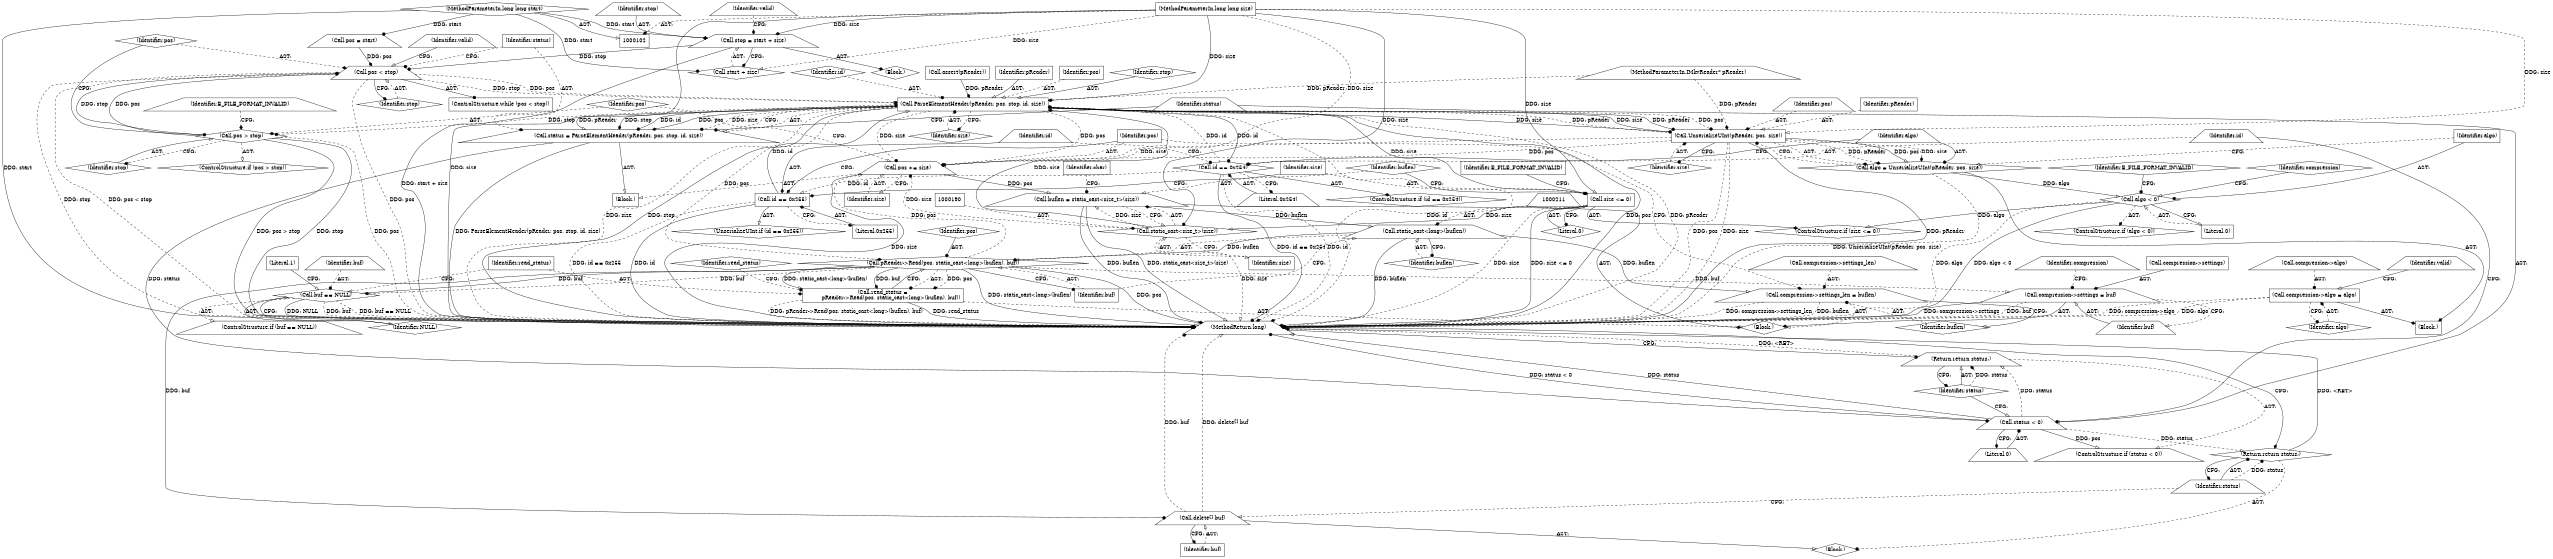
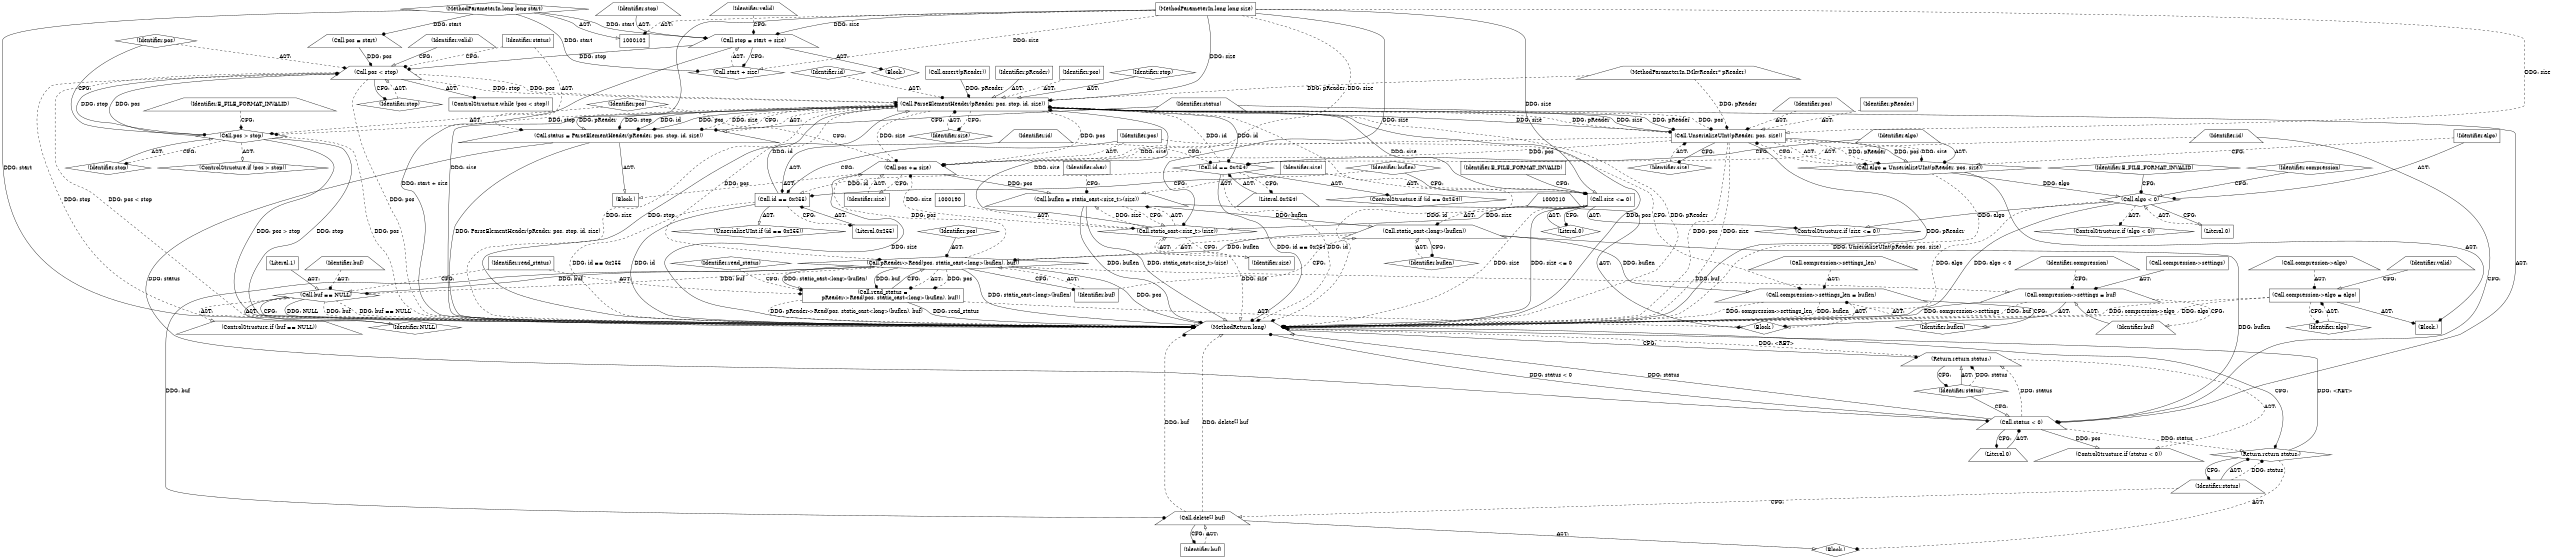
  digraph {
    node [shape=diamond]
    edge [arrowhead=onormal style=dashed]
    n1 [label="(Call,stop = start + size)" shape=trapezium]
    n2 [label="(Call,pos < stop)" shape=trapezium]
    n3 [label="(MethodReturn,long)" shape=trapezium]
    n4 [label="(Call,start + size)"]
    n5 [label="(Block,)"]
    n6 [label="(Call,ParseElementHeader(pReader, pos, stop, id, size))" shape=box]
    n7 [label="(Identifier,stop)"]
    n8 [label="(ControlStructure,while (pos < stop))" shape=box]
    n9 [label="(Return,return status;)" shape=trapezium]
    n10 [label="(Return,return status;)"]
    n11 [label="(MethodParameterIn,long long start)"]
    n12 [label="(Call,pos = start)" shape=trapezium]
    1000102 [shape=box]
    n14 [label="(MethodParameterIn,long long size)" shape=box]
    n15 [label="(Call,UnserializeUInt(pReader, pos, size))" shape=box]
    n16 [label="(Call,pos += size)" shape=trapezium]
    n17 [label="(Call,size <= 0)" shape=box]
    n18 [label="(Call,static_cast<size_t>(size))"]
    n19 [label="(Call,status = ParseElementHeader(pReader, pos, stop, id, size))" shape=trapezium]
    n20 [label="(Call,id == 0x254)"]
    n21 [label="(Call,pos > stop)"]
    n22 [label="(Call,pReader->Read(pos, static_cast<long>(buflen), buf))"]
    n23 [label="(Identifier,size)"]
    n24 [label="(Call,algo = UnserializeUInt(pReader, pos, size))"]
    n25 [label="(Identifier,size)"]
    n26 [label="(Block,)" shape=box]
    n27 [label="(Identifier,size)" shape=box]
    n28 [label="(Call,buflen = static_cast<size_t>(size))" shape=trapezium]
    n29 [label="(ControlStructure,if (size <= 0))"]
    n30 [label="(Literal,0)"]
    n31 [label="(Identifier,size)" shape=box]
    n32 [label="(Call,status < 0)" shape=trapezium]
    n33 [label="(Call,id == 0x255)" shape=box]
    n34 [label="(Literal,0x254)" shape=trapezium]
    n35 [label="(ControlStructure,if (id == 0x254))"]
    n36 [label="(Identifier,stop)"]
    n37 [label="(ControlStructure,if (pos > stop))"]
    n38 [label="(Call,buf == NULL)"]
    n39 [label="(Call,read_status =\n          pReader->Read(pos, static_cast<long>(buflen), buf))" shape=box]
    n40 [label="(Call,delete[] buf)" shape=trapezium]
    n41 [label="(Call,compression->settings = buf)" shape=trapezium]
    n42 [label="(Identifier,buf)" shape=box]
    n43 [label="(ControlStructure,if (status < 0))" shape=trapezium]
    n44 [label="(Literal,0)" shape=trapezium]
    n45 [label="(Identifier,status)"]
    n46 [label="(Identifier,status)" shape=trapezium]
    n47 [label="(Block,)"]
    n48 [label="(UnserializeUInt,if (id == 0x255))"]
    n49 [label="(Literal,0x255)" shape=box]
    n50 [label="(Call,algo < 0)"]
    n51 [label="(Block,)" shape=box]
    n52 [label="(Literal,0)" shape=box]
    n53 [label="(ControlStructure,if (algo < 0))"]
    n54 [label="(Call,compression->algo = algo)" shape=box]
    n55 [label="(Identifier,algo)"]
    n56 [label="(Call,static_cast<long>(buflen))" shape=trapezium]
    n57 [label="(Block,)"]
    n58 [label="(Call,compression->settings_len = buflen)" shape=trapezium]
    n59 [label="(Identifier,buflen)"]
    n60 [label="(Identifier,buflen)"]
    n61 [label="(ControlStructure,if (buf == NULL))" shape=trapezium]
    n62 [label="(Identifier,NULL)"]
    n63 [label="(Identifier,buf)" shape=box]
    n64 [label="(Identifier,buf)" shape=trapezium]
    n65 [label="(MethodParameterIn,IMkvReader* pReader)" shape=trapezium]
    n66 [label="(Identifier,id)"]
    n67 [label="(Identifier,pos)"]
    n68 [label="(Identifier,algo)" shape=trapezium]
    n69 [label="(Identifier,id)" shape=trapezium]
    n70 [label="(Identifier,id)" shape=trapezium]
    n71 [label="(Identifier,char)" shape=box]
    n72 [label="(Identifier,valid)" shape=trapezium]
    n73 [label="(Identifier,size)" shape=box]
    n74 [label="(Call,compression->settings_len)" shape=trapezium]
    n75 [label="(Identifier,algo)" shape=box]
    n76 [label="(Call,assert(pReader))" shape=box]
    n77 [label="(Identifier,stop)" shape=trapezium]
    n78 [label="(Literal,1)" shape=box]
    n79 [label="(Identifier,status)" shape=box]
    n80 [label="(Identifier,E_FILE_FORMAT_INVALID)" shape=box]
    n81 [label="(Identifier,pos)"]
    n82 [label="(Identifier,E_FILE_FORMAT_INVALID)" shape=trapezium]
    n83 [label="(Identifier,buf)" shape=trapezium]
    n84 [label="(Identifier,pos)" shape=trapezium]
    n85 [label="(Identifier,read_status)"]
    n86 [label="(Identifier,pReader)" shape=box]
    n87 [label="(Identifier,buflen)"]
    n88 [label="(Identifier,pos)" shape=box]
    n89 [label="(Identifier,read_status)" shape=box]
    n90 [label="(Identifier,E_FILE_FORMAT_INVALID)"]
    n91 [label="(Identifier,pos)" shape=box]
    n92 [label="(Call,compression->algo)" shape=trapezium]
    n93 [label="(Identifier,valid)" shape=trapezium]
    n94 [label="(Identifier,status)" shape=trapezium]
    n95 [label="(Identifier,pReader)" shape=box]
    n96 [label="(Identifier,compression)"]
    n97 [label="(Identifier,compression)" shape=trapezium]
    n98 [label="(Call,compression->settings)" shape=box]
    n99 [label="(Identifier,stop)"]
    n100 [label="(Identifier,pos)"]
    n101 [label="(Identifier,valid)" shape=trapezium]
    1000190 [shape=box]
-   1000210 [shape=trapezium label=1000211]
+   1000210 [shape=trapezium]
    n1 -> n2 [arrowhead=dot label="DDG: stop" style=solid]
    n1 -> n3 [arrowhead=dot label="DDG: start + size" style=solid]
    n1 -> n4 [arrowhead=diamond label="CFG: " style=solid]
    n1 -> n5 [arrowhead=diamond label="AST: " style=solid]
    n2 -> n3 [arrowhead=dot label="DDG: stop"]
    n2 -> n3 [arrowhead=dot label="DDG: pos < stop"]
    n2 -> n3 [arrowhead=diamond label="DDG: pos"]
    n2 -> n6 [label="DDG: pos"]
    n2 -> n6 [arrowhead=dot label="DDG: stop"]
    n2 -> n7 [arrowhead=diamond label="CFG: " style=solid]
    n2 -> n8 [arrowhead=dot label="AST: " style=solid]
    n3 -> n9 [arrowhead=dot label="CFG: " style=solid]
    n3 -> n10 [arrowhead=diamond label="CFG: " style=solid]
    n4 -> n1 [label="AST: "]
    n6 -> n3 [label="DDG: size"]
    n6 -> n3 [label="DDG: stop" style=solid]
    n6 -> n3 [arrowhead=diamond label="DDG: id"]
    n6 -> n3 [label="DDG: pos" style=solid]
    n6 -> n3 [label="DDG: pReader"]
    n6 -> n15 [arrowhead=dot label="DDG: pReader" style=solid]
    n6 -> n15 [arrowhead=dot label="DDG: pos"]
    n6 -> n15 [arrowhead=dot label="DDG: size" style=solid]
    n6 -> n16 [arrowhead=dot label="DDG: size"]
    n6 -> n16 [label="DDG: pos"]
    n6 -> n17 [arrowhead=diamond label="DDG: size" style=solid]
    n6 -> n19 [label="AST: "]
    n6 -> n19 [label="DDG: pReader" style=solid]
    n6 -> n19 [arrowhead=diamond label="DDG: stop" style=solid]
    n6 -> n19 [arrowhead=dot label="DDG: id" style=solid]
    n6 -> n19 [arrowhead=diamond label="DDG: pos" style=solid]
    n6 -> n19 [arrowhead=dot label="DDG: size"]
    n6 -> n20 [arrowhead=dot label="DDG: id" style=solid]
    n6 -> n21 [arrowhead=dot label="DDG: stop"]
    n6 -> n22 [arrowhead=diamond label="DDG: pos"]
    n6 -> n23 [arrowhead=diamond label="CFG: "]
    n7 -> n2 [label="AST: "]
    n9 -> n3 [arrowhead=diamond label="DDG: <RET>"]
    n9 -> n43 [label="AST: "]
    n9 -> n45 [arrowhead=diamond label="CFG: " style=solid]
    n10 -> n3 [label="DDG: <RET>" style=solid]
    n10 -> n46 [arrowhead=diamond label="CFG: " style=solid]
    n10 -> n47 [arrowhead=dot label="AST: "]
    n11 -> n1 [arrowhead=diamond label="DDG: start" style=solid]
    n11 -> n3 [arrowhead=dot label="DDG: start" style=solid]
    n11 -> n4 [arrowhead=dot label="DDG: start" style=solid]
    n11 -> n12 [arrowhead=dot label="DDG: start" style=solid]
    n11 -> 1000102 [label="AST: " style=solid]
    n12 -> n2 [arrowhead=diamond label="DDG: pos" style=solid]
    n14 -> n1 [arrowhead=diamond label="DDG: size" style=solid]
    n14 -> n3 [arrowhead=dot label="DDG: size" style=solid]
    n14 -> n4 [label="DDG: size"]
    n14 -> n6 [arrowhead=diamond label="DDG: size" style=solid]
    n14 -> 1000102 [arrowhead=diamond label="AST: "]
    n14 -> n15 [label="DDG: size"]
    n14 -> n16 [arrowhead=dot label="DDG: size"]
    n14 -> n17 [label="DDG: size" style=solid]
    n14 -> n18 [arrowhead=dot label="DDG: size" style=solid]
    n15 -> n3 [arrowhead=diamond label="DDG: size"]
    n15 -> n3 [arrowhead=diamond label="DDG: pReader" style=solid]
    n15 -> n3 [arrowhead=dot label="DDG: pos"]
    n15 -> n6 [label="DDG: pReader"]
    n15 -> n6 [label="DDG: size" style=solid]
    n15 -> n16 [arrowhead=dot label="DDG: size"]
    n15 -> n16 [label="DDG: pos"]
    n15 -> n24 [arrowhead=diamond label="AST: "]
    n15 -> n24 [arrowhead=diamond label="DDG: pReader"]
    n15 -> n24 [label="DDG: pos" style=solid]
    n15 -> n24 [arrowhead=diamond label="DDG: size"]
    n15 -> n25 [arrowhead=dot label="CFG: " style=solid]
    n16 -> n3 [arrowhead=diamond label="DDG: size" style=solid]
    n16 -> n26 [label="AST: "]
    n16 -> n27 [label="CFG: "]
    n16 -> n28 [label="DDG: pos" style=solid]
    n17 -> n3 [label="DDG: size <= 0" style=solid]
    n17 -> n3 [arrowhead=diamond label="DDG: size"]
    n17 -> n18 [label="DDG: size" style=solid]
    n17 -> n29 [arrowhead=diamond label="AST: " style=solid]
    n17 -> n30 [arrowhead=dot label="CFG: " style=solid]
    n18 -> n3 [label="DDG: size"]
    n18 -> n6 [arrowhead=diamond label="DDG: size" style=solid]
    n18 -> n16 [arrowhead=dot label="DDG: size"]
    n18 -> n28 [arrowhead=diamond label="AST: "]
    n18 -> n28 [label="DDG: size"]
    n18 -> n31 [label="CFG: "]
    n19 -> n3 [arrowhead=diamond label="DDG: ParseElementHeader(pReader, pos, stop, id, size)" style=solid]
    n19 -> n6 [arrowhead=dot label="CFG: "]
    n19 -> n26 [label="AST: " style=solid]
    n19 -> n32 [arrowhead=dot label="DDG: status" style=solid]
    n20 -> n3 [arrowhead=dot label="DDG: id == 0x254" style=solid]
    n20 -> n3 [arrowhead=diamond label="DDG: id"]
    n20 -> n6 [arrowhead=dot label="DDG: id"]
    n20 -> n33 [label="DDG: id"]
    n20 -> n34 [arrowhead=diamond label="CFG: "]
    n20 -> n35 [arrowhead=diamond label="AST: " style=solid]
    n21 -> n2 [arrowhead=dot label="DDG: pos" style=solid]
    n21 -> n2 [arrowhead=diamond label="DDG: stop" style=solid]
    n21 -> n3 [arrowhead=diamond label="DDG: stop" style=solid]
    n21 -> n3 [arrowhead=diamond label="DDG: pos"]
    n21 -> n3 [label="DDG: pos > stop" style=solid]
    n21 -> n36 [arrowhead=diamond label="CFG: "]
    n21 -> n37 [label="AST: "]
    n22 -> n3 [label="DDG: static_cast<long>(buflen)" style=solid]
    n22 -> n3 [label="DDG: pos" style=solid]
    n22 -> n16 [label="DDG: pos"]
    n22 -> n38 [arrowhead=diamond label="DDG: buf"]
    n22 -> n39 [arrowhead=dot label="AST: "]
    n22 -> n39 [arrowhead=diamond label="DDG: pos"]
    n22 -> n39 [label="DDG: static_cast<long>(buflen)" style=solid]
    n22 -> n39 [arrowhead=diamond label="DDG: buf" style=solid]
    n22 -> n40 [arrowhead=dot label="DDG: buf" style=solid]
    n22 -> n41 [label="DDG: buf"]
    n22 -> n42 [arrowhead=dot label="CFG: " style=solid]
    n23 -> n6 [arrowhead=dot label="AST: "]
    n24 -> n3 [arrowhead=dot label="DDG: UnserializeUInt(pReader, pos, size)"]
    n24 -> n15 [arrowhead=dot label="CFG: "]
    n24 -> n50 [label="DDG: algo" style=solid]
    n24 -> n51 [arrowhead=diamond label="AST: " style=solid]
    n25 -> n15 [arrowhead=diamond label="AST: "]
    n27 -> n16 [label="AST: "]
    n28 -> n3 [arrowhead=diamond label="DDG: buflen" style=solid]
    n28 -> n3 [label="DDG: static_cast<size_t>(size)" style=solid]
    n28 -> n18 [label="CFG: "]
    n28 -> n56 [label="DDG: buflen" style=solid]
    n28 -> n57 [arrowhead=diamond label="AST: " style=solid]
    n30 -> n17 [label="AST: " style=solid]
    n31 -> n18 [label="AST: "]
    n32 -> n3 [label="DDG: status" style=solid]
    n32 -> n3 [arrowhead=dot label="DDG: status < 0" style=solid]
    n32 -> n9 [label="DDG: status"]
    n32 -> n10 [label="DDG: status"]
    n32 -> n43 [label="DDG: pos" style=solid]
    n32 -> n44 [arrowhead=diamond label="CFG: " style=solid]
    n33 -> n3 [label="DDG: id == 0x255"]
    n33 -> n3 [arrowhead=dot label="DDG: id" style=solid]
    n33 -> n6 [label="DDG: id" style=solid]
    n33 -> n48 [label="AST: " style=solid]
    n33 -> n49 [arrowhead=diamond label="CFG: "]
    n34 -> n20 [arrowhead=diamond label="AST: " style=solid]
    n36 -> n21 [label="AST: " style=solid]
    n38 -> n3 [label="DDG: NULL" style=solid]
    n38 -> n3 [label="DDG: buf"]
    n38 -> n3 [arrowhead=diamond label="DDG: buf == NULL"]
    n38 -> n22 [label="DDG: buf" style=solid]
    n38 -> n61 [label="AST: "]
    n38 -> n62 [label="CFG: " style=solid]
    n39 -> n3 [label="DDG: read_status" style=solid]
    n39 -> n3 [arrowhead=diamond label="DDG: pReader->Read(pos, static_cast<long>(buflen), buf)"]
    n39 -> n22 [label="CFG: " style=solid]
    n39 -> n57 [label="AST: "]
    n40 -> n3 [label="DDG: delete[] buf"]
    n40 -> n3 [arrowhead=diamond label="DDG: buf"]
    n40 -> n47 [label="AST: " style=solid]
    n40 -> n63 [arrowhead=diamond label="CFG: " style=solid]
    n41 -> n3 [arrowhead=diamond label="DDG: compression->settings" style=solid]
    n41 -> n3 [label="DDG: buf"]
    n41 -> n57 [arrowhead=diamond label="AST: " style=solid]
    n41 -> n64 [label="CFG: "]
    n42 -> n22 [label="AST: "]
    n42 -> n56 [label="CFG: "]
    n44 -> n32 [arrowhead=dot label="AST: " style=solid]
    n45 -> n9 [label="AST: " style=solid]
    n45 -> n9 [arrowhead=diamond label="DDG: status"]
    n45 -> n32 [label="CFG: " style=solid]
    n46 -> n10 [arrowhead=dot label="AST: " style=solid]
    n46 -> n10 [arrowhead=dot label="DDG: status"]
    n46 -> n40 [label="CFG: "]
    n49 -> n33 [arrowhead=diamond label="AST: " style=solid]
    n50 -> n3 [label="DDG: algo"]
    n50 -> n3 [arrowhead=dot label="DDG: algo < 0" style=solid]
    n50 -> n29 [label="DDG: algo" style=solid]
    n50 -> n52 [label="CFG: " style=solid]
    n50 -> n53 [arrowhead=diamond label="AST: "]
    n52 -> n50 [label="AST: "]
    n54 -> n3 [label="DDG: compression->algo"]
    n54 -> n3 [arrowhead=diamond label="DDG: algo"]
    n54 -> n51 [arrowhead=diamond label="AST: " style=solid]
    n54 -> n55 [arrowhead=dot label="CFG: "]
    n55 -> n54 [arrowhead=diamond label="AST: "]
-   n56 -> n3 [arrowhead=diamond label="DDG: buflen" style=solid]
+   n56 -> n32 [arrowhead=diamond label="DDG: buflen" style=solid]
    n56 -> n22 [label="AST: "]
    n56 -> n22 [arrowhead=dot label="DDG: buflen" style=solid]
    n56 -> n58 [label="DDG: buflen" style=solid]
    n56 -> n59 [arrowhead=dot label="CFG: " style=solid]
    n58 -> n3 [label="DDG: compression->settings_len"]
    n58 -> n3 [arrowhead=dot label="DDG: buflen"]
    n58 -> n57 [label="AST: "]
    n58 -> n60 [label="CFG: " style=solid]
    n59 -> n56 [label="AST: "]
    n60 -> n58 [arrowhead=dot label="AST: "]
    n62 -> n38 [label="AST: " style=solid]
    n63 -> n40 [label="AST: "]
    n64 -> n41 [label="AST: " style=solid]
    n65 -> n6 [label="DDG: pReader"]
    n65 -> n15 [arrowhead=diamond label="DDG: pReader"]
    n66 -> n6 [arrowhead=dot label="AST: "]
    n67 -> n16 [label="CFG: "]
    n67 -> n21 [arrowhead=diamond label="AST: "]
    n68 -> n20 [arrowhead=diamond label="CFG: " style=solid]
    n68 -> n24 [arrowhead=dot label="AST: " style=solid]
    n69 -> n20 [arrowhead=dot label="CFG: "]
    n69 -> n33 [arrowhead=diamond label="AST: " style=solid]
    n70 -> n20 [arrowhead=dot label="AST: "]
    n70 -> n32 [arrowhead=dot label="CFG: " style=solid]
    n71 -> n28 [arrowhead=dot label="CFG: "]
    n72 -> n2 [label="CFG: " style=solid]
    n73 -> n17 [arrowhead=dot label="AST: "]
    n73 -> n33 [arrowhead=diamond label="CFG: " style=solid]
    n74 -> n58 [arrowhead=diamond label="AST: "]
    n75 -> n24 [label="CFG: "]
    n75 -> n50 [arrowhead=dot label="AST: " style=solid]
    n76 -> n6 [arrowhead=diamond label="DDG: pReader" style=solid]
    n77 -> n1 [arrowhead=diamond label="AST: " style=solid]
-   n78 -> n38 [label="CFG: " style=solid]
+   n78 -> n38 [label="AST: " style=solid]
    n79 -> n2 [arrowhead=dot label="CFG: "]
    n79 -> n19 [arrowhead=diamond label="AST: "]
    n80 -> n17 [label="CFG: " style=solid]
    n81 -> n2 [arrowhead=diamond label="AST: "]
    n81 -> n21 [arrowhead=dot label="CFG: " style=solid]
    n82 -> n21 [arrowhead=diamond label="CFG: "]
    n83 -> n38 [arrowhead=dot label="AST: "]
    n84 -> n15 [arrowhead=diamond label="AST: "]
    n85 -> n39 [arrowhead=dot label="CFG: "]
    n86 -> n6 [label="AST: " style=solid]
    n87 -> n17 [label="CFG: " style=solid]
    n87 -> n28 [label="AST: "]
    n88 -> n6 [label="AST: "]
    n89 -> n38 [label="CFG: "]
    n89 -> n39 [arrowhead=diamond label="AST: "]
    n90 -> n50 [arrowhead=dot label="CFG: " style=solid]
    n91 -> n16 [label="AST: "]
    n91 -> n33 [arrowhead=diamond label="CFG: " style=solid]
    n91 -> n58 [arrowhead=diamond label="CFG: "]
    n92 -> n54 [arrowhead=dot label="AST: "]
    n93 -> n1 [arrowhead=diamond label="CFG: "]
    n94 -> n19 [arrowhead=dot label="CFG: " style=solid]
    n94 -> n32 [label="AST: " style=solid]
    n95 -> n15 [label="AST: "]
    n96 -> n50 [label="CFG: " style=solid]
    n97 -> n41 [arrowhead=dot label="CFG: "]
    n98 -> n41 [arrowhead=diamond label="AST: " style=solid]
    n99 -> n6 [label="AST: " style=solid]
    n100 -> n22 [arrowhead=dot label="AST: " style=solid]
    n101 -> n54 [label="CFG: " style=solid]
    1000190 -> n18 [arrowhead=diamond label="AST: "]
    1000210 -> n56 [arrowhead=diamond label="AST: "]
  }
